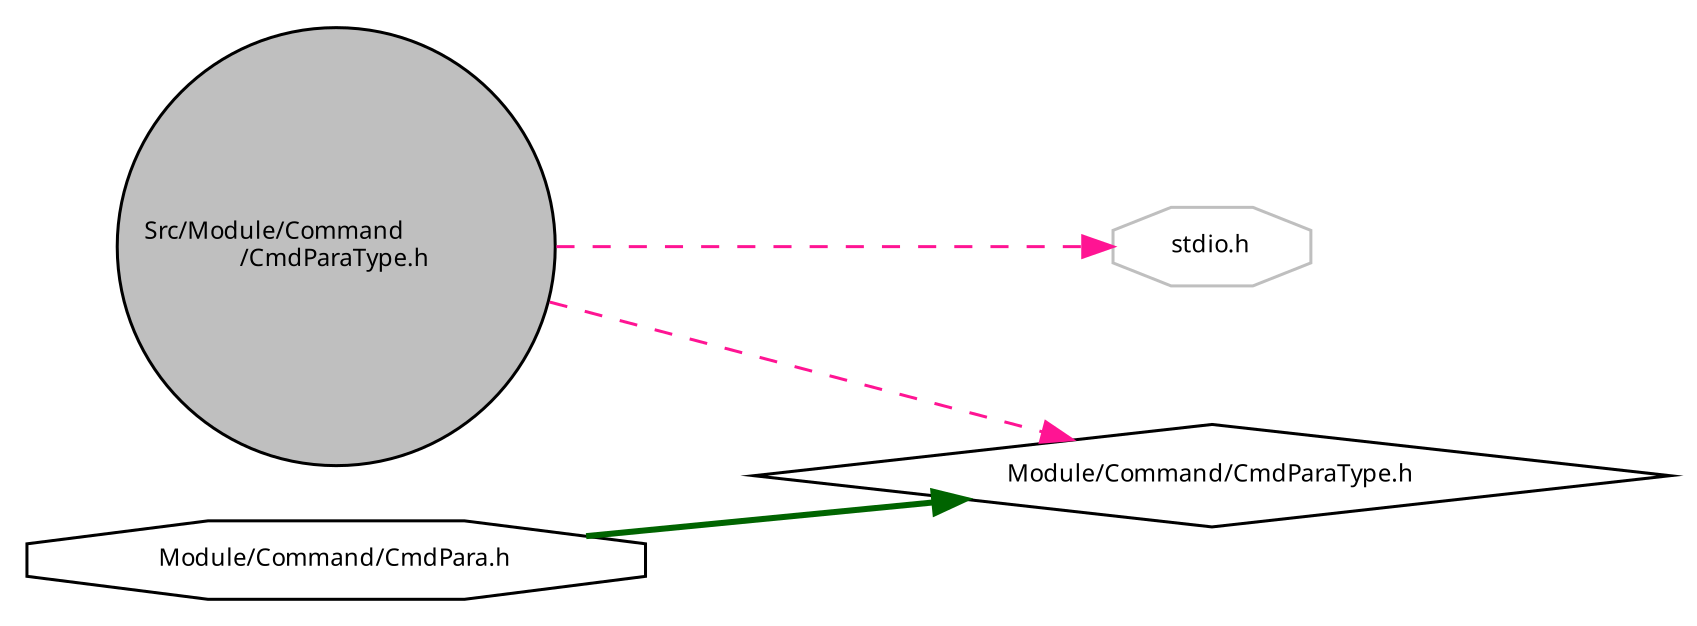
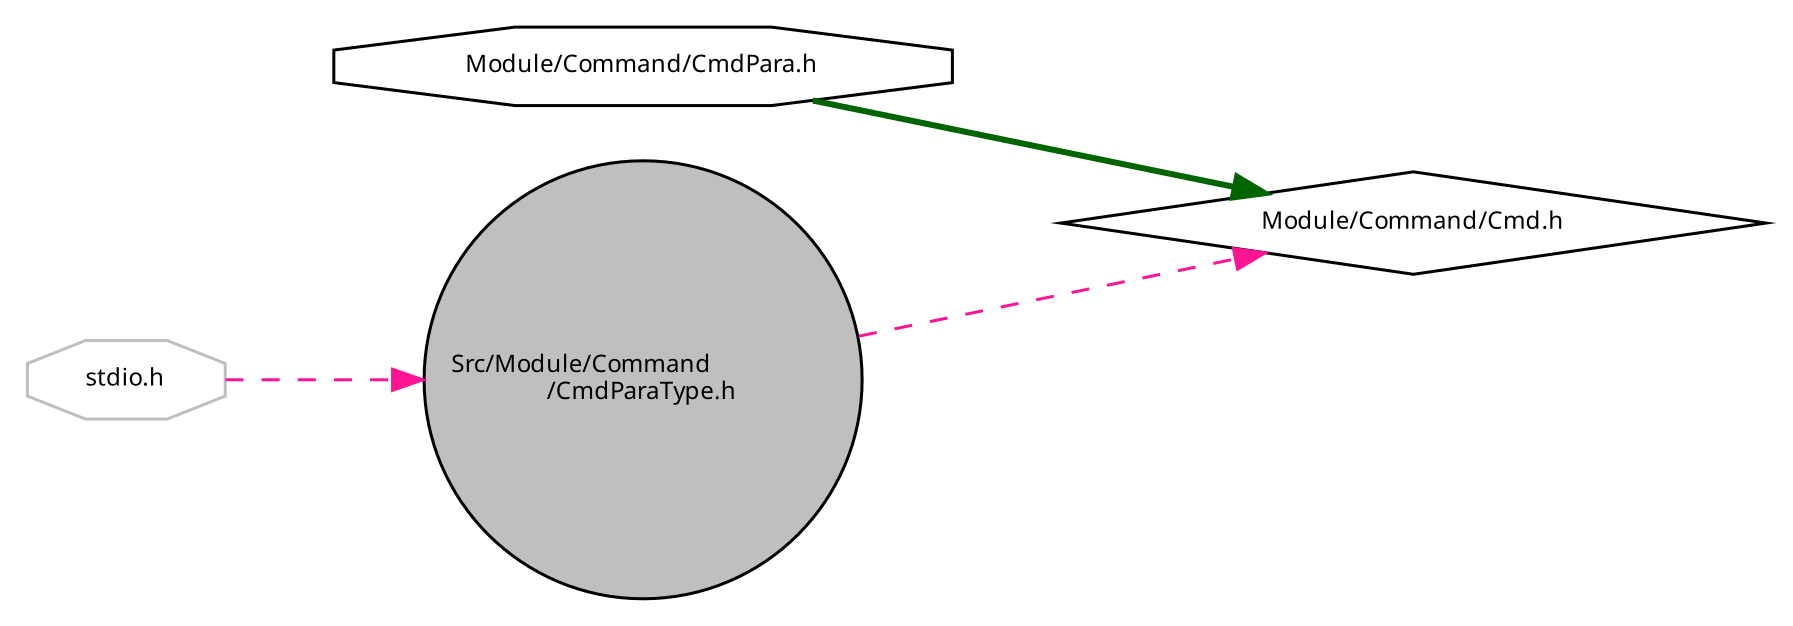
  digraph {
    rankdir=LR
    node [color=black fillcolor=white fontname=Sans fontsize=8 shape=octagon style=filled]
    edge [color=deeppink fontname=Sans fontsize=8 labelfontname=Sans labelfontsize=8 style=dashed]
    n1 [fillcolor=grey75 fontcolor=black height=0.2 label="Src/Module/Command\l/CmdParaType.h" shape=circle width=0.4]
    n2 [color=grey75 height=0.2 label="stdio.h" width=0.4]
-   n3 [height=0.2 label="Module/Command/CmdParaType.h" shape=diamond width=0.4]
+   n3 [height=0.2 label="Module/Command/Cmd.h" shape=diamond width=0.4]
    n4 [height=0.2 label="Module/Command/CmdPara.h" width=0.4]
-   n1 -> n2
+   n2 -> n1
    n1 -> n3
    n4 -> n3 [color=darkgreen style=bold]
  }
